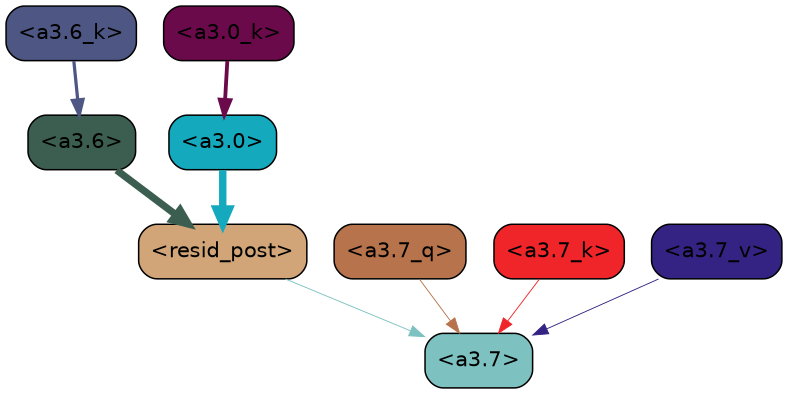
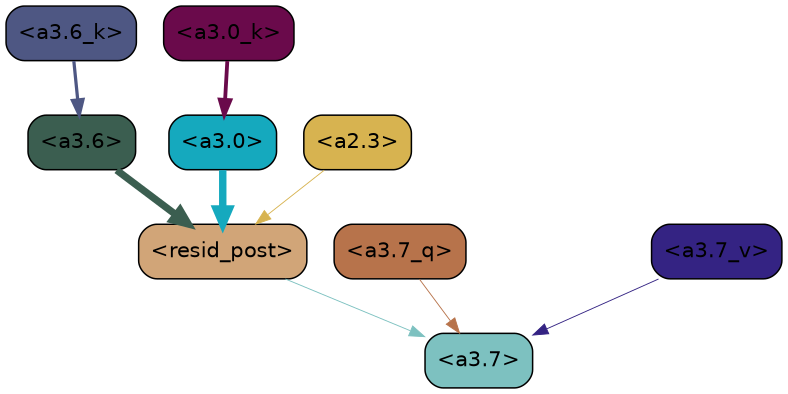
  strict digraph {
    splines=true
    node [color=black fontname=Helvetica shape=box style="filled, rounded"]
    edge [penwidth=0.6]
    "<a3.7>" [fillcolor="#7dc1c0"]
    "<resid_post>" [fillcolor="#d1a578"]
    "<a3.6>" [fillcolor="#3b5e50"]
    "<a3.0>" [fillcolor="#15a9be"]
+   "<a2.3>" [fillcolor="#d7b350"]
    "<a3.7_q>" [fillcolor="#b7734b"]
-   "<a3.7_k>" [fillcolor="#ef252a"]
    "<a3.6_k>" [fillcolor="#4e5783"]
    "<a3.0_k>" [fillcolor="#6a0a4b"]
    "<a3.7_v>" [fillcolor="#342383"]
    "<resid_post>" -> "<a3.7>" [color="#7dc1c0"]
    "<a3.6>" -> "<resid_post>" [color="#3b5e50" penwidth=4.746312499046326]
    "<a3.0>" -> "<resid_post>" [color="#15a9be" penwidth=4.896343111991882]
+   "<a2.3>" -> "<resid_post>" [color="#d7b350"]
    "<a3.7_q>" -> "<a3.7>" [color="#b7734b"]
-   "<a3.7_k>" -> "<a3.7>" [color="#ef252a"]
    "<a3.6_k>" -> "<a3.6>" [color="#4e5783" penwidth=2.13908451795578]
    "<a3.0_k>" -> "<a3.0>" [color="#6a0a4b" penwidth=2.520303964614868]
    "<a3.7_v>" -> "<a3.7>" [color="#342383"]
  }
